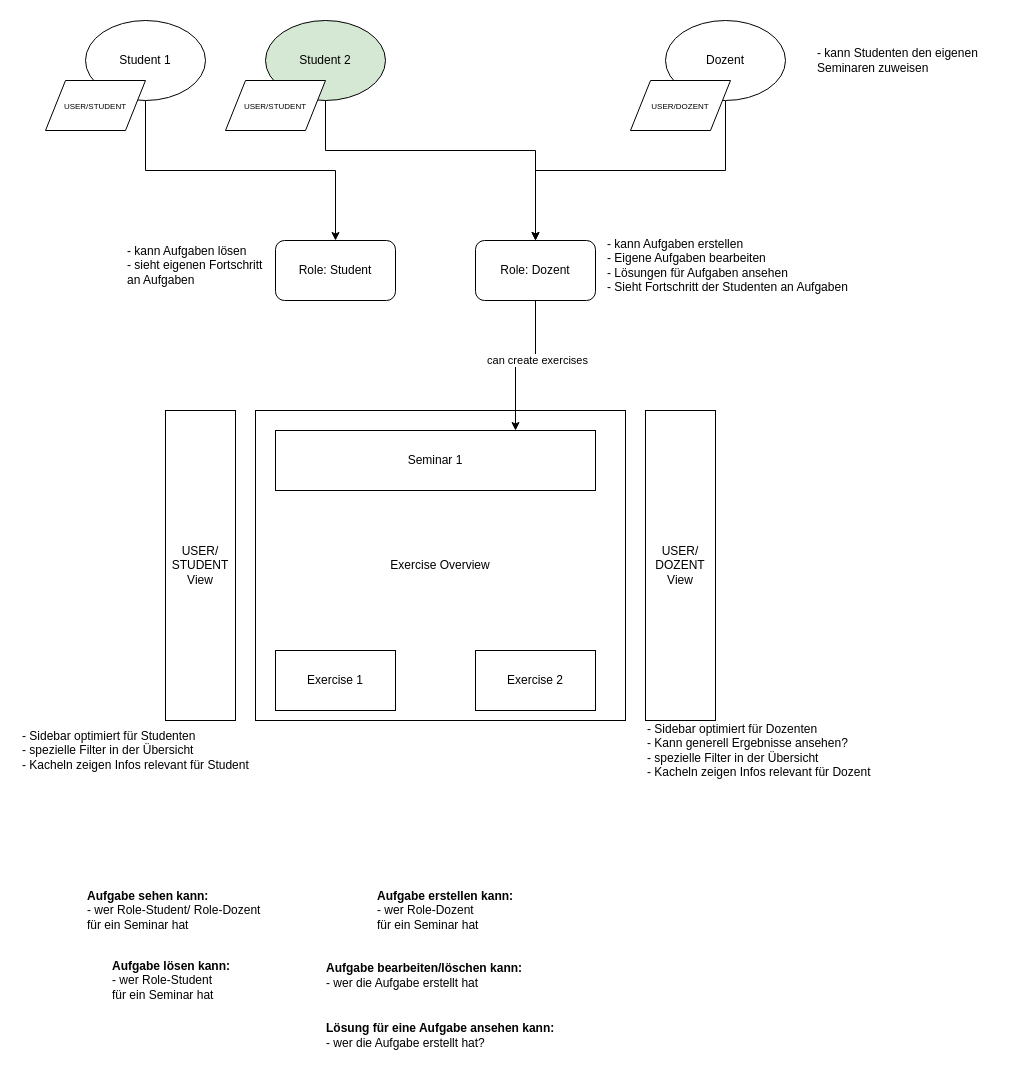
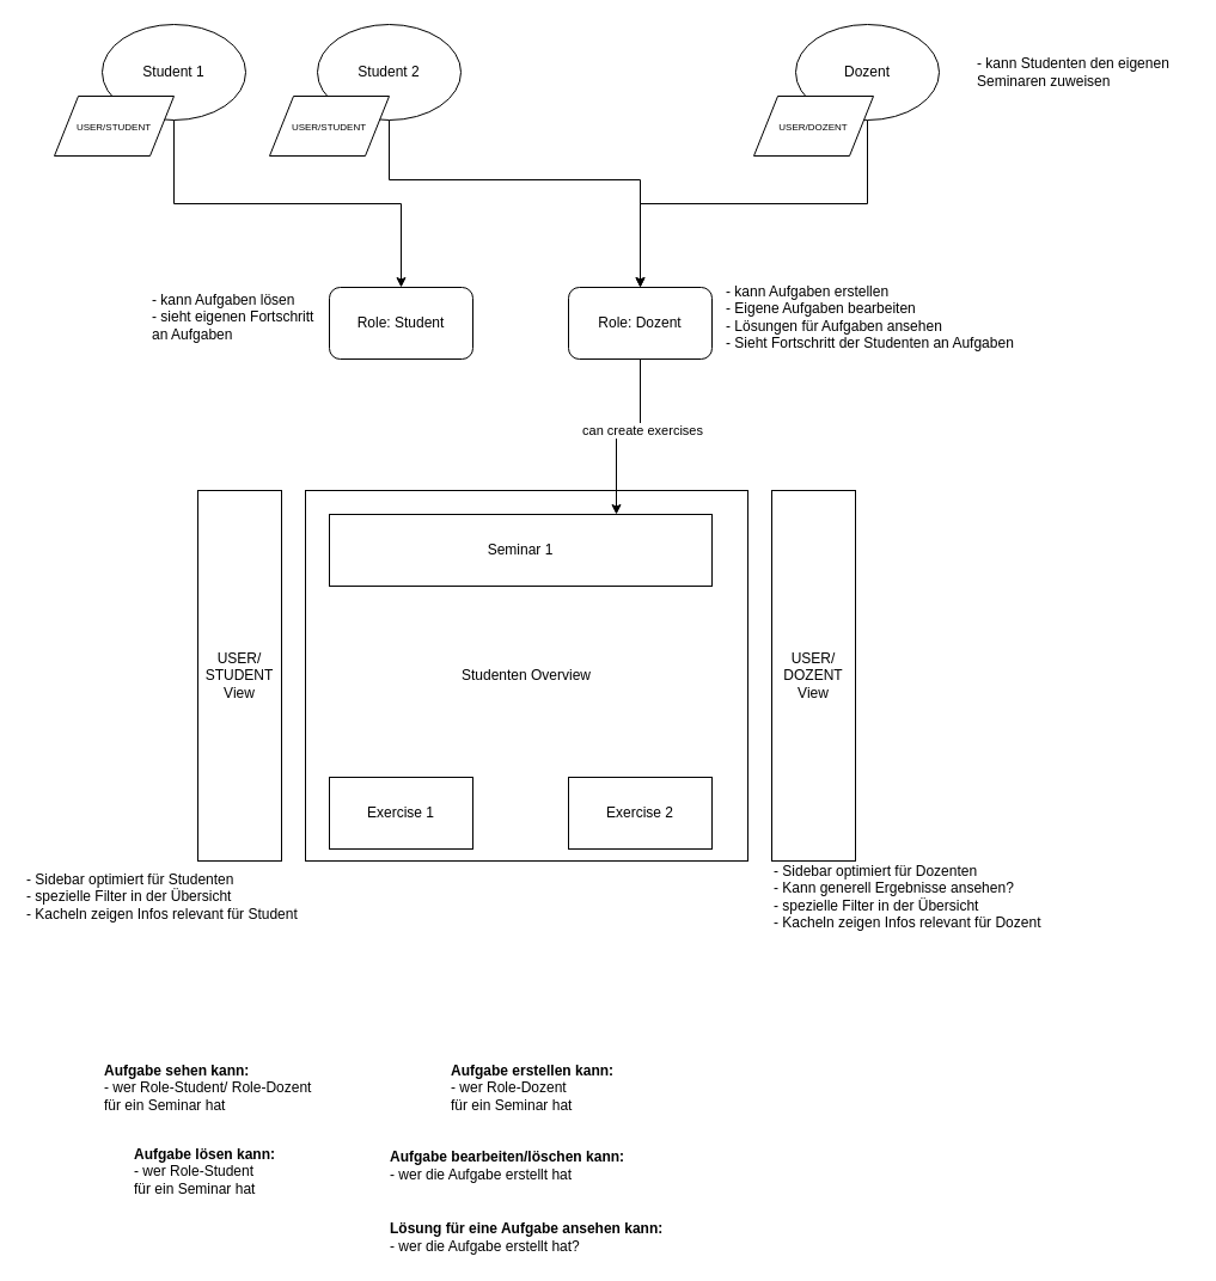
  <mxCell id="0" />
  <mxCell id="1" parent="0" />
  <mxCell id="2" value="" style="group" vertex="1" connectable="0" parent="1"><mxGeometry x="255" y="410" width="370" height="310" as="geometry" /></mxCell>
- <mxCell id="3" value="Exercise Overview" style="rounded=0;whiteSpace=wrap;html=1;" vertex="1" parent="2"><mxGeometry width="370" height="310" as="geometry" /></mxCell>
+ <mxCell id="3" value="Studenten Overview" style="rounded=0;whiteSpace=wrap;html=1;" vertex="1" parent="2"><mxGeometry width="370" height="310" as="geometry" /></mxCell>
  <mxCell id="4" value="Seminar 1" style="rounded=0;whiteSpace=wrap;html=1;" vertex="1" parent="2"><mxGeometry x="20" y="20" width="320" height="60" as="geometry" /></mxCell>
  <mxCell id="5" value="Exercise 1" style="rounded=0;whiteSpace=wrap;html=1;" vertex="1" parent="2"><mxGeometry x="20" y="240" width="120" height="60" as="geometry" /></mxCell>
  <mxCell id="6" value="Exercise 2" style="rounded=0;whiteSpace=wrap;html=1;" vertex="1" parent="2"><mxGeometry x="220" y="240" width="120" height="60" as="geometry" /></mxCell>
  <mxCell id="7" style="edgeStyle=orthogonalEdgeStyle;rounded=0;orthogonalLoop=1;jettySize=auto;html=1;exitX=0.5;exitY=1;exitDx=0;exitDy=0;entryX=0.5;entryY=0;entryDx=0;entryDy=0;" edge="1" parent="1" source="8" target="13"><mxGeometry relative="1" as="geometry" /></mxCell>
  <mxCell id="8" value="Student 1" style="ellipse;whiteSpace=wrap;html=1;" vertex="1" parent="1"><mxGeometry x="85" y="20" width="120" height="80" as="geometry" /></mxCell>
  <mxCell id="9" style="edgeStyle=orthogonalEdgeStyle;rounded=0;orthogonalLoop=1;jettySize=auto;html=1;exitX=0.5;exitY=1;exitDx=0;exitDy=0;entryX=0.5;entryY=0;entryDx=0;entryDy=0;" edge="1" parent="1" source="10" target="16"><mxGeometry relative="1" as="geometry"><mxPoint x="465" y="200" as="targetPoint" /><Array as="points"><mxPoint x="325" y="150" /><mxPoint x="535" y="150" /></Array></mxGeometry></mxCell>
- <mxCell id="10" value="Student 2" style="ellipse;whiteSpace=wrap;html=1;fillColor=#d5e8d4;" vertex="1" parent="1"><mxGeometry x="265" y="20" width="120" height="80" as="geometry" /></mxCell>
+ <mxCell id="10" value="Student 2" style="ellipse;whiteSpace=wrap;html=1;" vertex="1" parent="1"><mxGeometry x="265" y="20" width="120" height="80" as="geometry" /></mxCell>
  <mxCell id="11" style="edgeStyle=orthogonalEdgeStyle;rounded=0;orthogonalLoop=1;jettySize=auto;html=1;exitX=0.5;exitY=1;exitDx=0;exitDy=0;entryX=0.5;entryY=0;entryDx=0;entryDy=0;" edge="1" parent="1" source="12" target="16"><mxGeometry relative="1" as="geometry" /></mxCell>
  <mxCell id="12" value="Dozent" style="ellipse;whiteSpace=wrap;html=1;" vertex="1" parent="1"><mxGeometry x="665" y="20" width="120" height="80" as="geometry" /></mxCell>
  <mxCell id="13" value="Role: Student" style="rounded=1;whiteSpace=wrap;html=1;" vertex="1" parent="1"><mxGeometry x="275" y="240" width="120" height="60" as="geometry" /></mxCell>
  <mxCell id="14" style="edgeStyle=orthogonalEdgeStyle;rounded=0;orthogonalLoop=1;jettySize=auto;html=1;exitX=0.5;exitY=1;exitDx=0;exitDy=0;entryX=0.75;entryY=0;entryDx=0;entryDy=0;" edge="1" parent="1" source="16" target="4"><mxGeometry relative="1" as="geometry" /></mxCell>
  <mxCell id="15" value="can create exercises" style="edgeLabel;html=1;align=center;verticalAlign=middle;resizable=0;points=[];" vertex="1" connectable="0" parent="14"><mxGeometry x="-0.213" y="1" relative="1" as="geometry"><mxPoint as="offset" /></mxGeometry></mxCell>
  <mxCell id="16" value="Role: Dozent" style="rounded=1;whiteSpace=wrap;html=1;" vertex="1" parent="1"><mxGeometry x="475" y="240" width="120" height="60" as="geometry" /></mxCell>
  <mxCell id="17" value="&lt;font style=&quot;font-size: 8px&quot;&gt;USER/STUDENT&lt;/font&gt;" style="shape=parallelogram;perimeter=parallelogramPerimeter;whiteSpace=wrap;html=1;fixedSize=1;" vertex="1" parent="1"><mxGeometry x="45" y="80" width="100" height="50" as="geometry" /></mxCell>
  <mxCell id="18" value="&lt;font style=&quot;font-size: 8px&quot;&gt;USER/STUDENT&lt;/font&gt;" style="shape=parallelogram;perimeter=parallelogramPerimeter;whiteSpace=wrap;html=1;fixedSize=1;" vertex="1" parent="1"><mxGeometry x="225" y="80" width="100" height="50" as="geometry" /></mxCell>
  <mxCell id="19" value="&lt;font style=&quot;font-size: 8px&quot;&gt;USER/DOZENT&lt;/font&gt;" style="shape=parallelogram;perimeter=parallelogramPerimeter;whiteSpace=wrap;html=1;fixedSize=1;" vertex="1" parent="1"><mxGeometry x="630" y="80" width="100" height="50" as="geometry" /></mxCell>
  <mxCell id="20" value="USER/&lt;br&gt;STUDENT View" style="rounded=0;whiteSpace=wrap;html=1;" vertex="1" parent="1"><mxGeometry x="165" y="410" width="70" height="310" as="geometry" /></mxCell>
  <mxCell id="21" value="USER/&lt;br&gt;DOZENT&lt;br&gt;View" style="rounded=0;whiteSpace=wrap;html=1;" vertex="1" parent="1"><mxGeometry x="645" y="410" width="70" height="310" as="geometry" /></mxCell>
  <mxCell id="22" value="- Sidebar optimiert für Studenten&lt;br&gt;- spezielle Filter in der Übersicht&lt;br&gt;- Kacheln zeigen Infos relevant für Student" style="text;html=1;align=left;verticalAlign=middle;resizable=0;points=[];autosize=1;" vertex="1" parent="1"><mxGeometry x="20" y="725" width="240" height="50" as="geometry" /></mxCell>
  <mxCell id="23" value="- kann Aufgaben erstellen&lt;br&gt;- Eigene Aufgaben bearbeiten&lt;br&gt;- Lösungen für Aufgaben ansehen&lt;br&gt;- Sieht Fortschritt der Studenten an Aufgaben" style="text;html=1;align=left;verticalAlign=middle;resizable=0;points=[];autosize=1;" vertex="1" parent="1"><mxGeometry x="605" y="235" width="260" height="60" as="geometry" /></mxCell>
  <mxCell id="24" value="- Sidebar optimiert für Dozenten&lt;br&gt;- Kann generell Ergebnisse ansehen?&lt;br&gt;- spezielle Filter in der Übersicht&lt;br&gt;- Kacheln zeigen Infos relevant für Dozent" style="text;html=1;align=left;verticalAlign=middle;resizable=0;points=[];autosize=1;" vertex="1" parent="1"><mxGeometry x="645" y="720" width="240" height="60" as="geometry" /></mxCell>
  <mxCell id="25" value="- kann Aufgaben lösen&lt;br&gt;- sieht eigenen Fortschritt&lt;br&gt;an Aufgaben" style="text;html=1;align=left;verticalAlign=middle;resizable=0;points=[];autosize=1;" vertex="1" parent="1"><mxGeometry x="125" y="240" width="150" height="50" as="geometry" /></mxCell>
  <mxCell id="26" value="- kann Studenten den eigenen &lt;br&gt;Seminaren zuweisen" style="text;html=1;align=left;verticalAlign=middle;resizable=0;points=[];autosize=1;" vertex="1" parent="1"><mxGeometry x="815" y="45" width="180" height="30" as="geometry" /></mxCell>
  <mxCell id="27" value="&lt;b&gt;Aufgabe sehen kann:&lt;/b&gt;&lt;br&gt;- wer Role-Student/ Role-Dozent &lt;br&gt;für ein Seminar hat" style="text;html=1;align=left;verticalAlign=middle;resizable=0;points=[];autosize=1;" vertex="1" parent="1"><mxGeometry x="85" y="885" width="190" height="50" as="geometry" /></mxCell>
  <mxCell id="28" value="&lt;b&gt;Aufgabe erstellen kann:&lt;/b&gt;&lt;br&gt;- wer Role-Dozent &lt;br&gt;für ein Seminar hat" style="text;html=1;align=left;verticalAlign=middle;resizable=0;points=[];autosize=1;" vertex="1" parent="1"><mxGeometry x="375" y="885" width="150" height="50" as="geometry" /></mxCell>
  <mxCell id="29" value="&lt;b&gt;Aufgabe lösen kann:&lt;/b&gt;&lt;br&gt;- wer Role-Student&amp;nbsp;&lt;br&gt;für ein Seminar hat" style="text;html=1;align=left;verticalAlign=middle;resizable=0;points=[];autosize=1;" vertex="1" parent="1"><mxGeometry x="110" y="955" width="130" height="50" as="geometry" /></mxCell>
  <mxCell id="30" value="&lt;b&gt;Aufgabe bearbeiten/löschen kann:&lt;/b&gt;&lt;br&gt;- wer die Aufgabe erstellt hat" style="text;html=1;align=left;verticalAlign=middle;resizable=0;points=[];autosize=1;" vertex="1" parent="1"><mxGeometry x="324" y="960" width="210" height="30" as="geometry" /></mxCell>
  <mxCell id="31" value="&lt;b&gt;Lösung für eine Aufgabe ansehen kann:&lt;/b&gt;&lt;br&gt;- wer die Aufgabe erstellt hat?" style="text;html=1;align=left;verticalAlign=middle;resizable=0;points=[];autosize=1;" vertex="1" parent="1"><mxGeometry x="324" y="1020" width="240" height="30" as="geometry" /></mxCell>
